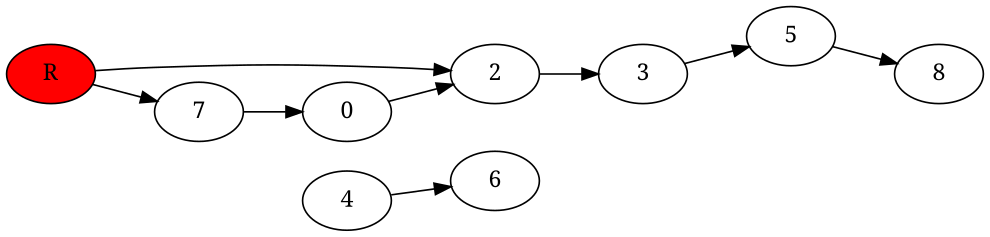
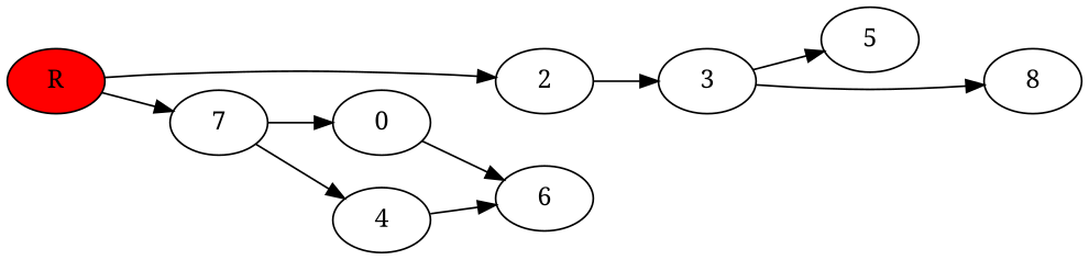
  digraph {
    fontname="Noto Serif"
    rankdir=LR
    node [fontname="Noto Serif"]
    edge [fontname="Noto Serif"]
    n1 [label=0]
    2
    3
    5
    8
    4
    6
    7
    R [fillcolor="#ff0000" style=filled]
-   n1 -> 2
+   n1 -> 6
    2 -> 3
    3 -> 5
-   5 -> 8
+   3 -> 8
    4 -> 6
    7 -> n1
+   7 -> 4
    R -> 2
    R -> 7
  }
